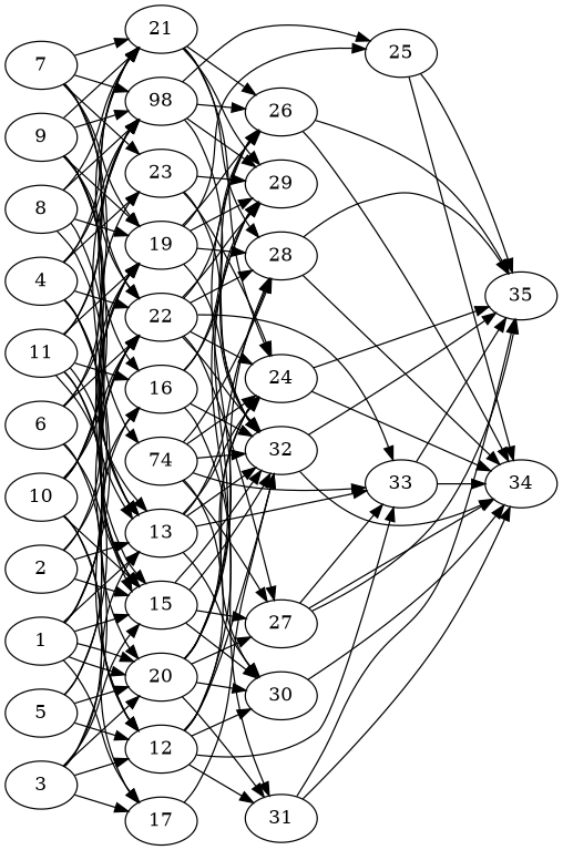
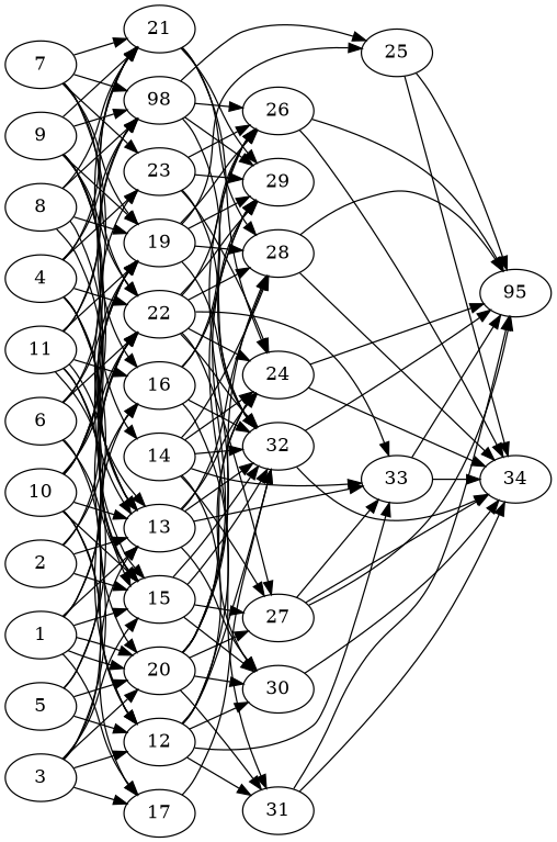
  digraph {
    rankdir=LR
    node [alpha=0.00]
    1 [expect_size=45911040]
    13 [alpha=0.12 expect_size=10558464]
    15 [expect_size=29707264]
    17 [alpha=0.06 expect_size=10680320]
    n5 [alpha=0.16 expect_size=42998784 label=98]
    19 [alpha=0.17 expect_size=31383552]
    20 [alpha=0.13 expect_size=35460096]
    22 [alpha=0.06 expect_size=31940608]
    24 [alpha=0.09 expect_size=32760832]
    30 [alpha=0.14 expect_size=15138816]
    32 [alpha=0.17 expect_size=9809920]
    33 [alpha=0.12 expect_size=23134208]
    28 [alpha=0.20 expect_size=30316544]
    27 [alpha=0.13 expect_size=16462848]
    29 [alpha=0.04 expect_size=21410816]
    25 [expect_size=42328064]
    26 [alpha=0.18 expect_size=43201536]
    31 [alpha=0.05 expect_size=44901376]
    34 [alpha=0.15 expect_size=49873920]
-   35 [alpha=0.09 expect_size=22751232]
+   35 [alpha=0.09 expect_size=22751232 label=95]
    2 [alpha=0.01 expect_size=24138752]
    16 [alpha=0.09 expect_size=13962240]
    3 [alpha=0.07 expect_size=17429504]
    12 [alpha=0.08 expect_size=8188928]
    4 [alpha=0.01 expect_size=32335872]
    21 [alpha=0.05 expect_size=42827776]
    23 [alpha=0.11 expect_size=50485248]
    5 [alpha=0.13 expect_size=39395328]
    6 [alpha=0.19 expect_size=19102720]
    7 [alpha=0.14 expect_size=46729216]
    8 [alpha=0.15 expect_size=33803264]
    9 [alpha=0.02 expect_size=44982272]
-   14 [alpha=0.04 expect_size=26919936 label=74]
+   14 [alpha=0.04 expect_size=26919936]
    10 [alpha=0.03 expect_size=19095552]
    11 [alpha=0.15 expect_size=7675904]
    1 -> 13
    1 -> 15
    1 -> 17
-   1 -> n5
    1 -> 19
    1 -> 20
    1 -> 20
    1 -> 22
    13 -> 24
    13 -> 30
    13 -> 32
    13 -> 33
    13 -> 28
    15 -> 30
    15 -> 32
    15 -> 32
    15 -> 27
    17 -> 32
    n5 -> 32
    n5 -> 29
    n5 -> 25
    n5 -> 26
    19 -> 32
    19 -> 28
    19 -> 29
    19 -> 25
    19 -> 26
    20 -> 24
    20 -> 30
    20 -> 28
    20 -> 27
    20 -> 29
    20 -> 26
    20 -> 31
    22 -> 24
    22 -> 32
    22 -> 33
    22 -> 28
    22 -> 27
    22 -> 29
    22 -> 26
    24 -> 34
    24 -> 35
    30 -> 34
    32 -> 34
    32 -> 35
    33 -> 34
    33 -> 35
    28 -> 34
    28 -> 35
    27 -> 33
    27 -> 34
    27 -> 35
    25 -> 34
    25 -> 35
    26 -> 34
    26 -> 35
    31 -> 34
    31 -> 35
    2 -> 13
    2 -> 15
    2 -> 22
    2 -> 16
    16 -> 32
    16 -> 29
    16 -> 26
    16 -> 31
    3 -> 13
    3 -> 15
    3 -> 17
    3 -> 20
    3 -> 22
    3 -> 12
    12 -> 24
    12 -> 30
    12 -> 32
    12 -> 33
    12 -> 29
    12 -> 31
    4 -> 13
    4 -> 15
    4 -> n5
    4 -> 22
    4 -> 12
    4 -> 21
    4 -> 23
    21 -> 24
    21 -> 28
    21 -> 29
    23 -> 24
    23 -> 32
    23 -> 29
-   21 -> 26
+   23 -> 26
    5 -> 19
    5 -> 20
    5 -> 16
    5 -> 12
    6 -> 15
    6 -> 19
    6 -> 22
    6 -> 12
    6 -> 23
    7 -> 13
    7 -> n5
    7 -> 19
    7 -> 22
    7 -> 21
    7 -> 23
    8 -> 15
    8 -> 15
    8 -> n5
    8 -> 19
    8 -> 21
    9 -> 13
    9 -> n5
    9 -> 19
    9 -> 22
    9 -> 16
    9 -> 21
    9 -> 14
    14 -> 24
    14 -> 30
    14 -> 32
    14 -> 33
    14 -> 28
    14 -> 27
+   10 -> 13
    10 -> 15
    10 -> 17
    10 -> n5
    10 -> 19
    10 -> 22
    10 -> 12
    10 -> 21
    11 -> 13
    11 -> 13
    11 -> 15
    11 -> n5
    11 -> 19
    11 -> 20
    11 -> 16
    11 -> 21
  }
